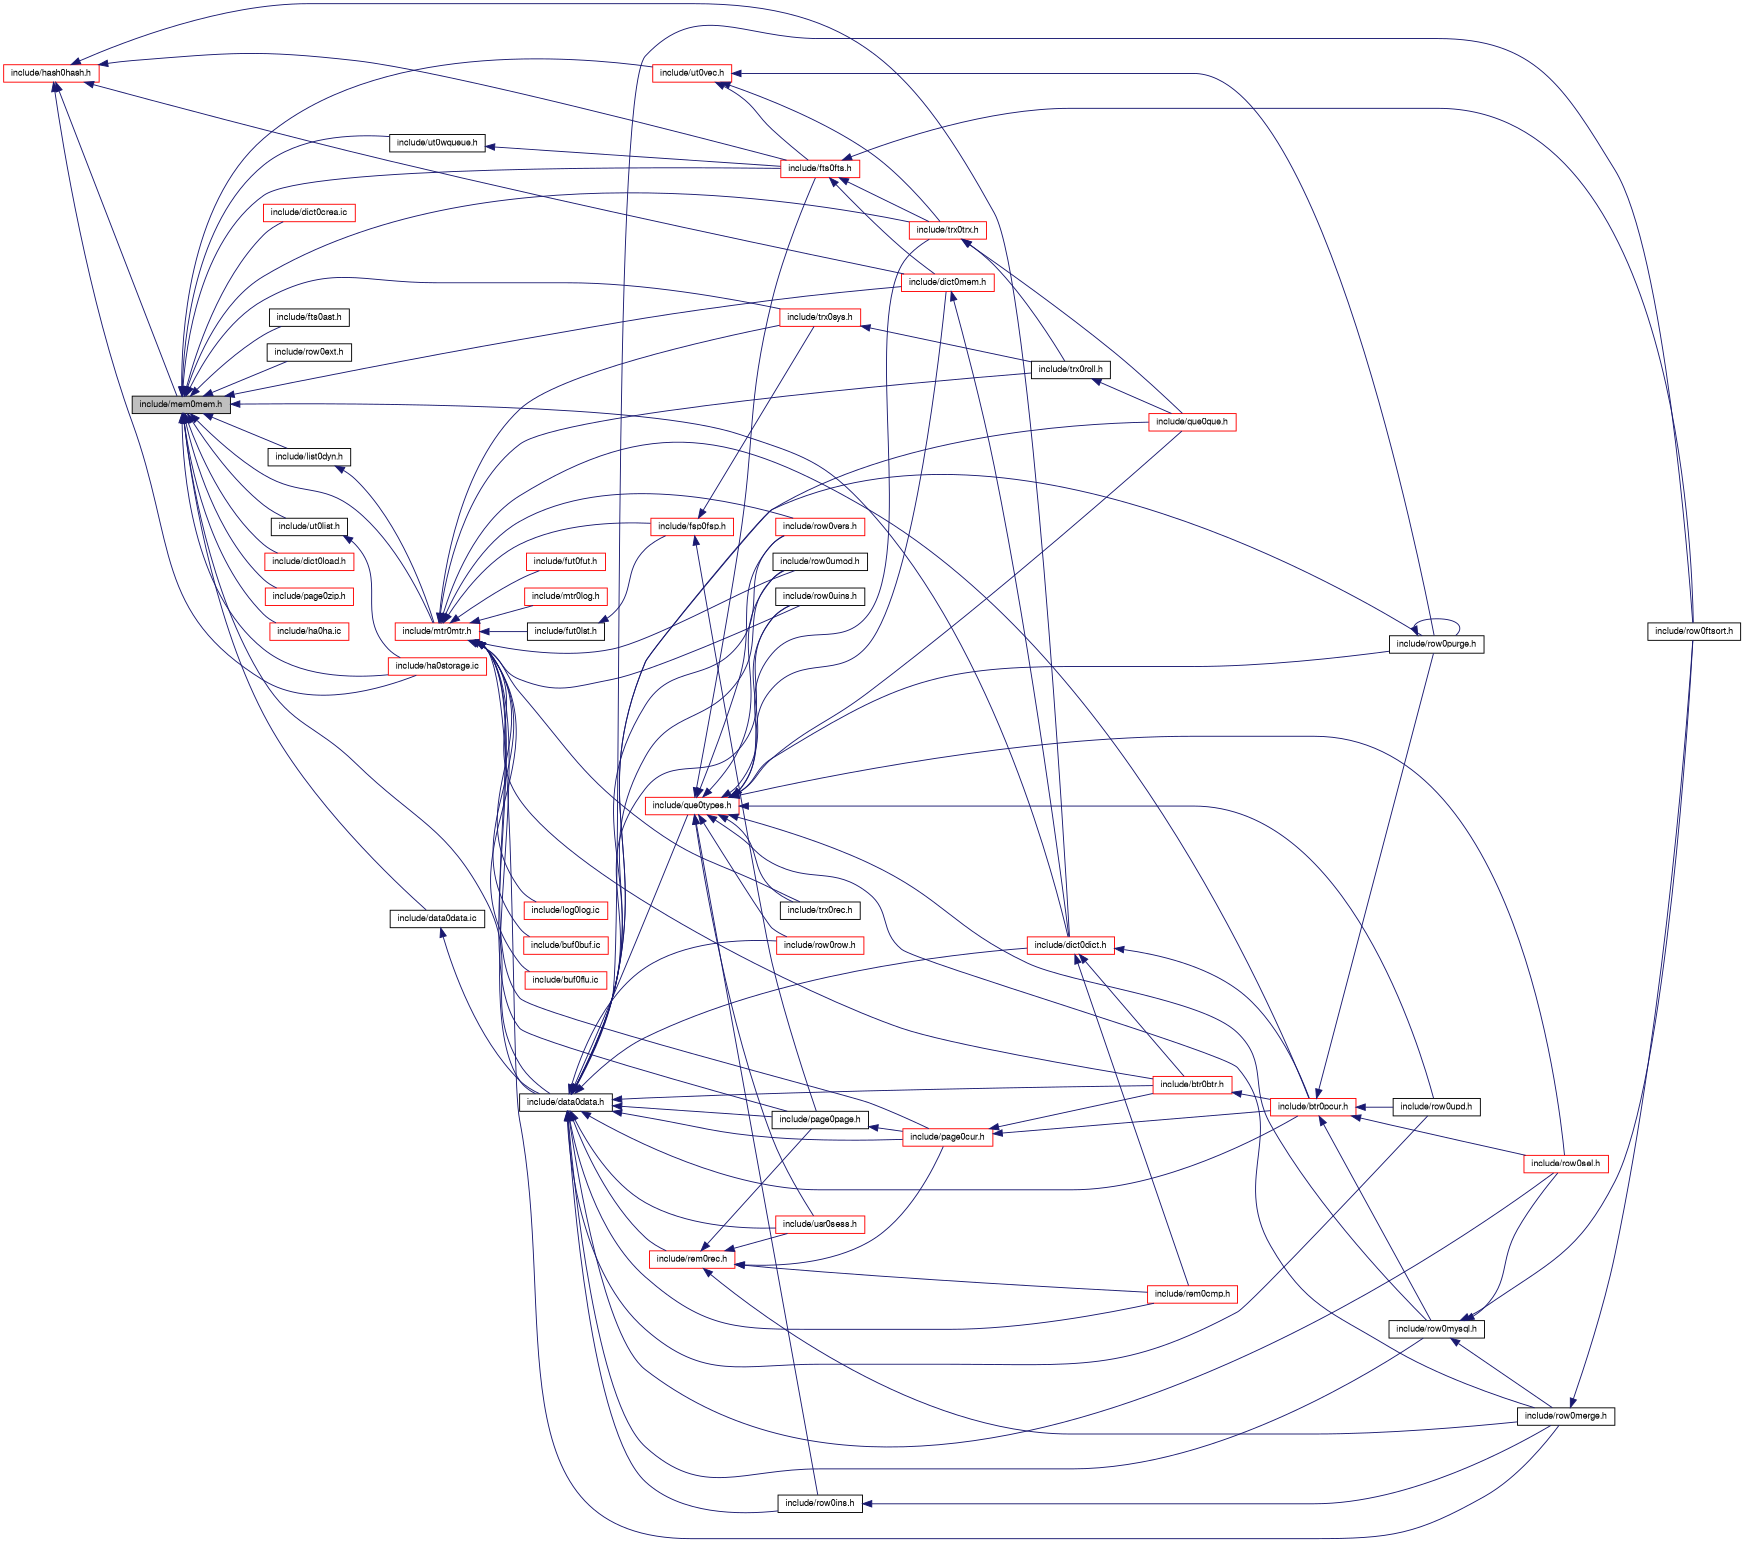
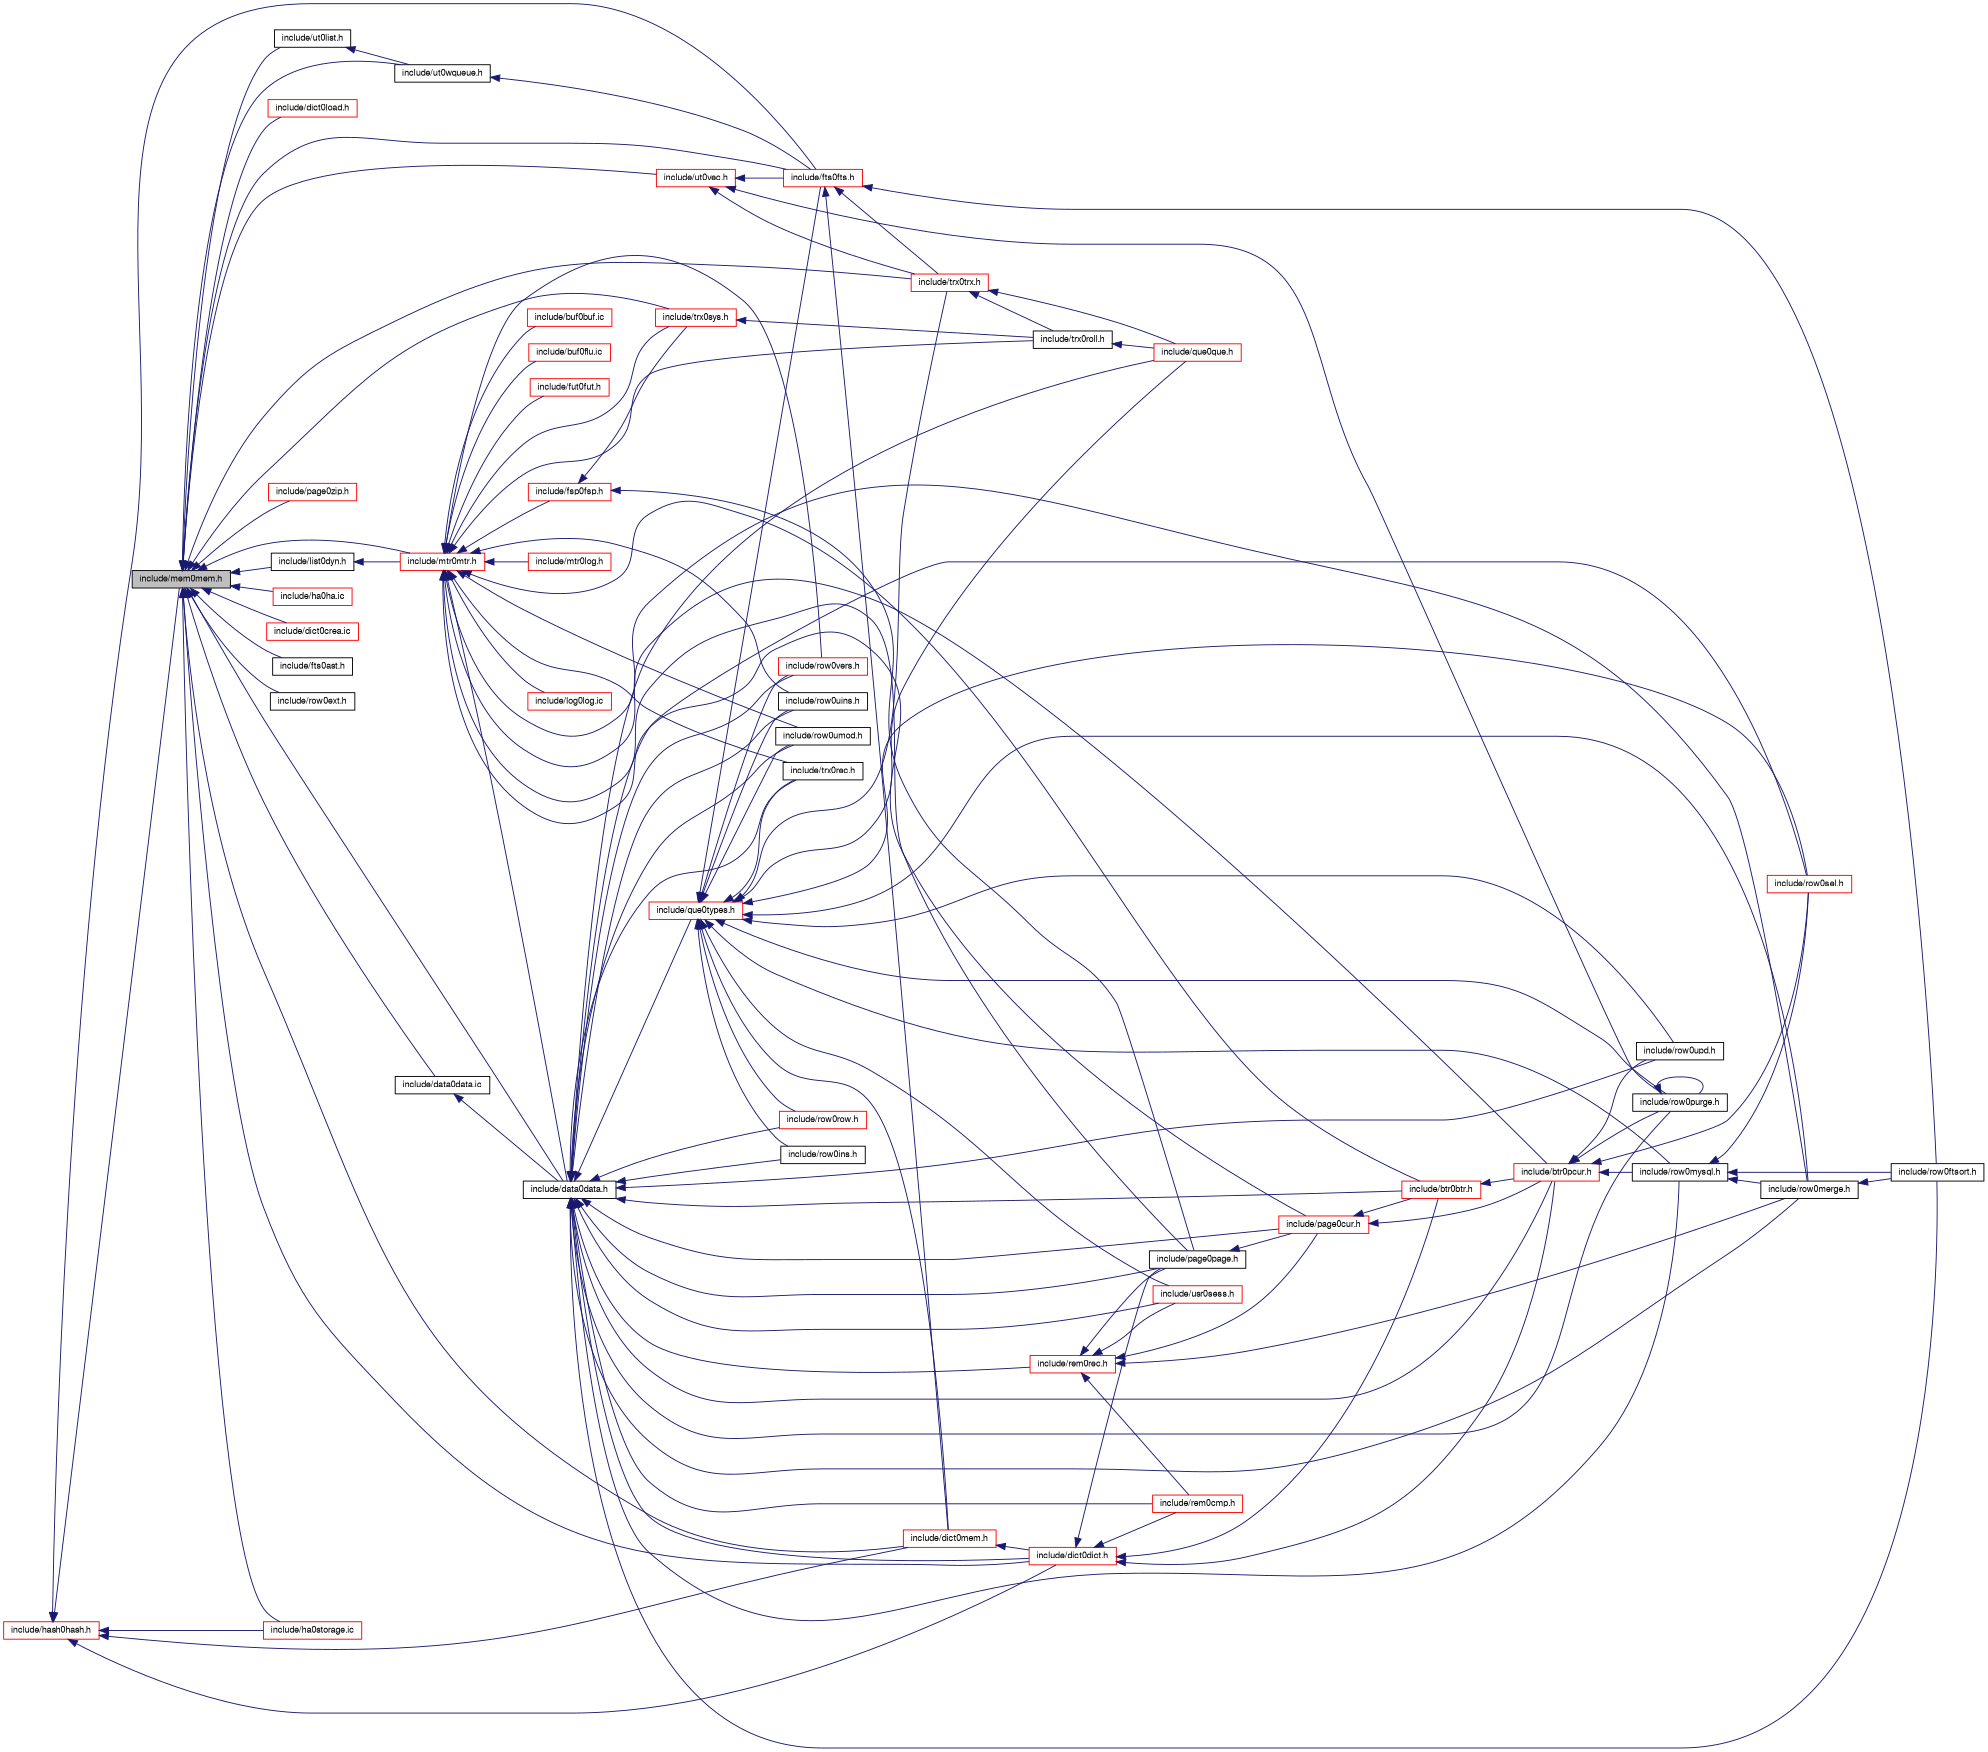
  digraph {
    rankdir=LR
    node [color=red fontname=FreeSans fontsize=10 shape=record]
    edge [color=midnightblue dir=back fontname=FreeSans fontsize=10 labelfontname=FreeSans labelfontsize=10 style=solid]
    n1 [color=black fillcolor=grey75 fontcolor=black height=0.2 label="include/mem0mem.h" style=filled width=0.4]
    n2 [color=black height=0.2 label="include/data0data.h" width=0.4]
    n3 [height=0.2 label="include/trx0trx.h" width=0.4]
    n4 [height=0.2 label="include/fts0fts.h" width=0.4]
    n5 [height=0.2 label="include/dict0mem.h" width=0.4]
    n6 [height=0.2 label="include/dict0dict.h" width=0.4]
    n7 [color=black height=0.2 label="include/data0data.ic" width=0.4]
    n8 [height=0.2 label="include/mtr0mtr.h" width=0.4]
    n9 [height=0.2 label="include/trx0sys.h" width=0.4]
    n10 [color=black height=0.2 label="include/list0dyn.h" width=0.4]
    n11 [height=0.2 label="include/ut0vec.h" width=0.4]
    n12 [height=0.2 label="include/ha0storage.ic" width=0.4]
    n13 [color=black height=0.2 label="include/ut0list.h" width=0.4]
    n14 [color=black height=0.2 label="include/ut0wqueue.h" width=0.4]
    n15 [height=0.2 label="include/dict0load.h" width=0.4]
    n16 [height=0.2 label="include/page0zip.h" width=0.4]
    n17 [height=0.2 label="include/ha0ha.ic" width=0.4]
    n18 [height=0.2 label="include/dict0crea.ic" width=0.4]
    n19 [color=black height=0.2 label="include/fts0ast.h" width=0.4]
    n20 [color=black height=0.2 label="include/row0ext.h" width=0.4]
    n21 [height=0.2 label="include/que0que.h" width=0.4]
    n22 [height=0.2 label="include/que0types.h" width=0.4]
    n23 [height=0.2 label="include/btr0btr.h" width=0.4]
    n24 [height=0.2 label="include/btr0pcur.h" width=0.4]
    n25 [height=0.2 label="include/row0sel.h" width=0.4]
    n26 [color=black height=0.2 label="include/row0mysql.h" width=0.4]
    n27 [color=black height=0.2 label="include/row0ftsort.h" width=0.4]
    n28 [color=black height=0.2 label="include/row0merge.h" width=0.4]
    n29 [color=black height=0.2 label="include/row0purge.h" width=0.4]
    n30 [color=black height=0.2 label="include/row0upd.h" width=0.4]
    n31 [color=black height=0.2 label="include/page0page.h" width=0.4]
    n32 [height=0.2 label="include/page0cur.h" width=0.4]
    n33 [height=0.2 label="include/rem0cmp.h" width=0.4]
    n34 [height=0.2 label="include/usr0sess.h" width=0.4]
    n35 [height=0.2 label="include/row0row.h" width=0.4]
    n36 [height=0.2 label="include/row0vers.h" width=0.4]
    n37 [color=black height=0.2 label="include/row0ins.h" width=0.4]
    n38 [color=black height=0.2 label="include/row0uins.h" width=0.4]
    n39 [color=black height=0.2 label="include/row0umod.h" width=0.4]
    n40 [color=black height=0.2 label="include/trx0rec.h" width=0.4]
    n41 [height=0.2 label="include/rem0rec.h" width=0.4]
    n42 [color=black height=0.2 label="include/trx0roll.h" width=0.4]
    n43 [height=0.2 label="include/log0log.ic" width=0.4]
    n44 [height=0.2 label="include/buf0buf.ic" width=0.4]
    n45 [height=0.2 label="include/buf0flu.ic" width=0.4]
    n46 [height=0.2 label="include/fsp0fsp.h" width=0.4]
-   n47 [color=black height=0.2 label="include/fut0lst.h" width=0.4]
    n48 [height=0.2 label="include/fut0fut.h" width=0.4]
    n49 [height=0.2 label="include/mtr0log.h" width=0.4]
    n50 [height=0.2 label="include/hash0hash.h" width=0.4]
    n1 -> n2
    n1 -> n3
    n1 -> n4
    n1 -> n5
    n1 -> n6
    n1 -> n7
    n1 -> n8
    n1 -> n9
    n1 -> n10
    n1 -> n11
    n1 -> n12
    n1 -> n13
    n1 -> n14
    n1 -> n15
    n1 -> n16
    n1 -> n17
    n1 -> n18
    n1 -> n19
    n1 -> n20
    n2 -> n6
    n2 -> n21
    n2 -> n22
    n2 -> n23
    n2 -> n24
    n2 -> n25
    n2 -> n26
    n2 -> n27
-   n37 -> n28
+   n2 -> n28
    n2 -> n29
    n2 -> n30
    n2 -> n31
    n2 -> n32
    n2 -> n33
    n2 -> n34
    n2 -> n35
    n2 -> n36
    n2 -> n37
    n2 -> n38
    n2 -> n39
+   n2 -> n40
    n2 -> n41
    n3 -> n21
    n3 -> n42
    n4 -> n3
    n4 -> n5
    n4 -> n27
    n5 -> n6
    n6 -> n23
    n6 -> n24
+   n6 -> n31
    n6 -> n33
    n7 -> n2
    n8 -> n2
    n8 -> n9
    n8 -> n23
    n8 -> n24
    n8 -> n28
    n8 -> n31
    n8 -> n32
    n8 -> n36
    n8 -> n38
    n8 -> n39
    n8 -> n40
    n8 -> n42
    n8 -> n43
    n8 -> n44
    n8 -> n45
    n8 -> n46
-   n8 -> n47
    n8 -> n48
    n8 -> n49
    n9 -> n42
    n10 -> n8
    n11 -> n3
    n11 -> n4
    n11 -> n29
-   n13 -> n12
+   n13 -> n14
    n14 -> n4
    n22 -> n3
    n22 -> n4
    n22 -> n5
    n22 -> n21
    n22 -> n25
    n22 -> n26
    n22 -> n28
    n22 -> n29
    n22 -> n30
    n22 -> n34
    n22 -> n35
    n22 -> n36
    n22 -> n37
    n22 -> n38
    n22 -> n39
    n22 -> n40
    n23 -> n24
    n24 -> n25
    n24 -> n26
    n24 -> n29
    n24 -> n30
    n26 -> n25
    n26 -> n27
    n26 -> n28
    n28 -> n27
    n29 -> n29
    n31 -> n32
    n32 -> n23
    n32 -> n24
    n41 -> n28
    n41 -> n31
    n41 -> n32
    n41 -> n33
    n41 -> n34
    n42 -> n21
    n46 -> n9
    n46 -> n31
-   n47 -> n46
    n50 -> n1
    n50 -> n4
    n50 -> n5
    n50 -> n6
    n50 -> n12
  }
